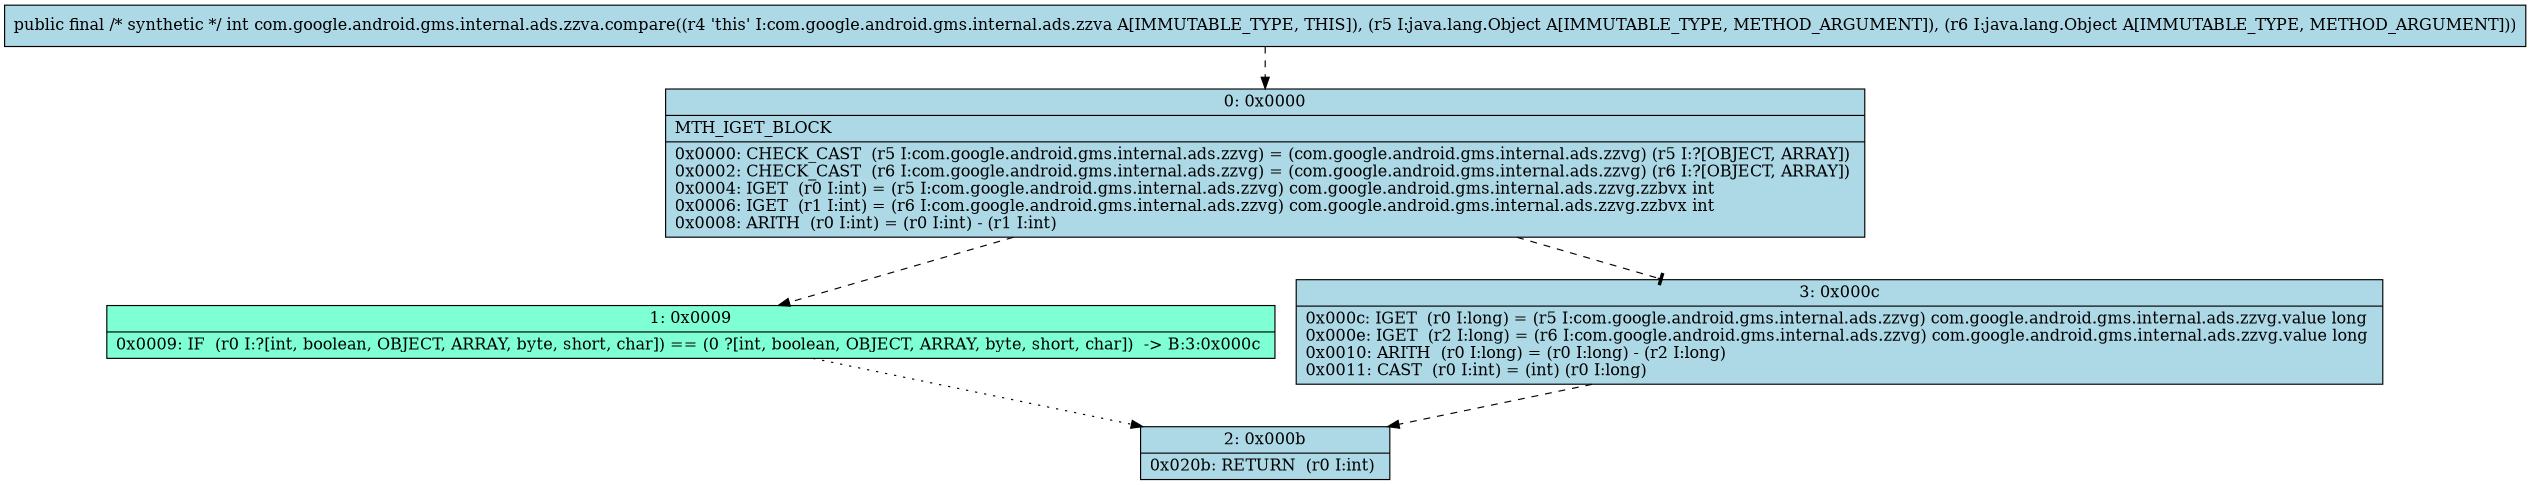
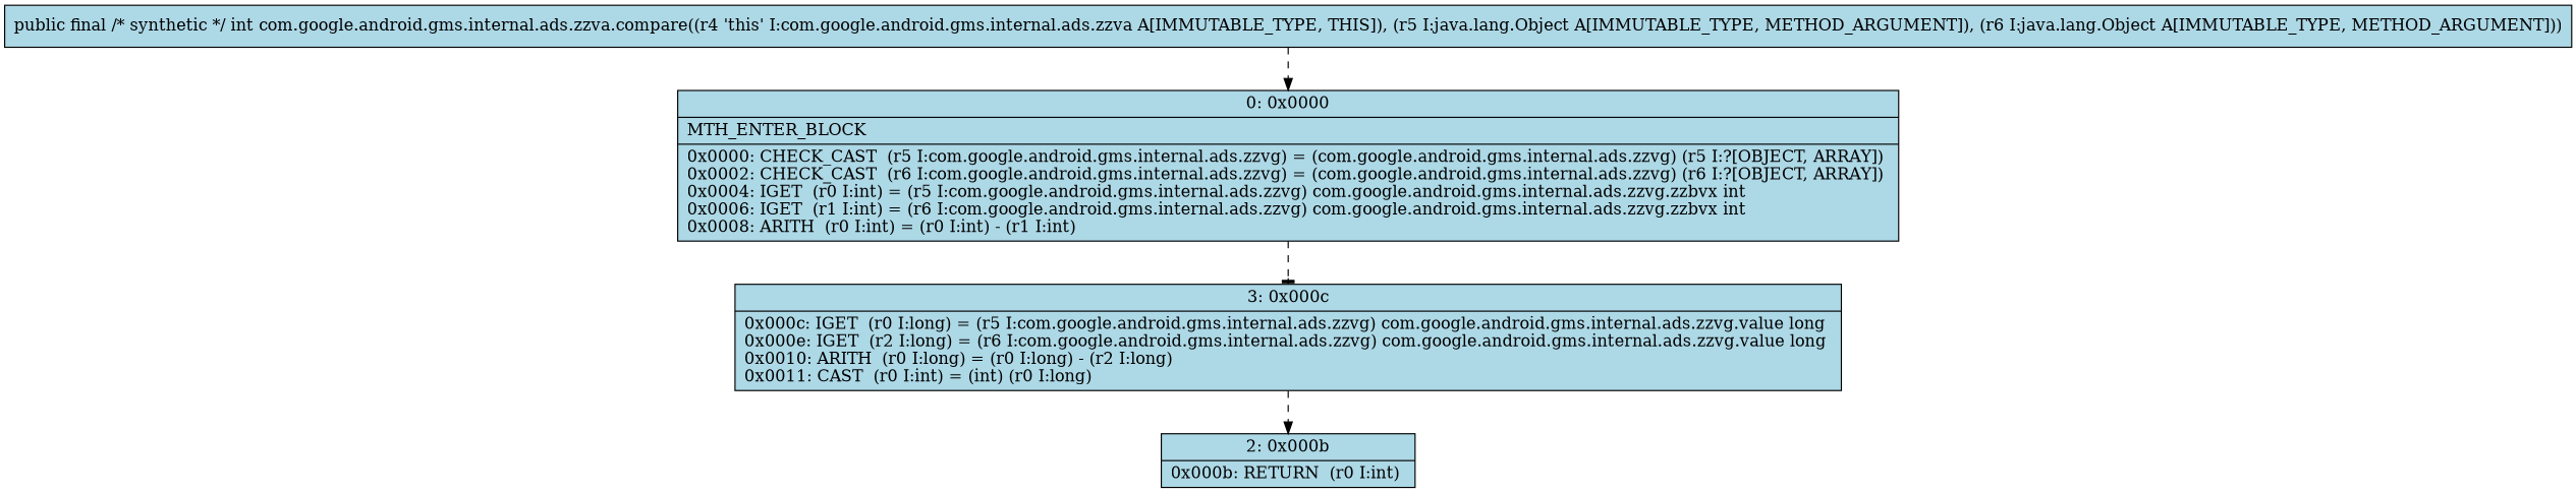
  digraph {
    node [fillcolor=lightblue shape=record style=filled]
    edge [arrowhead=normal style=dashed]
-   n1 [label="{0\:\ 0x0000|MTH_IGET_BLOCK\l|0x0000: CHECK_CAST  (r5 I:com.google.android.gms.internal.ads.zzvg) = (com.google.android.gms.internal.ads.zzvg) (r5 I:?[OBJECT, ARRAY]) \l0x0002: CHECK_CAST  (r6 I:com.google.android.gms.internal.ads.zzvg) = (com.google.android.gms.internal.ads.zzvg) (r6 I:?[OBJECT, ARRAY]) \l0x0004: IGET  (r0 I:int) = (r5 I:com.google.android.gms.internal.ads.zzvg) com.google.android.gms.internal.ads.zzvg.zzbvx int \l0x0006: IGET  (r1 I:int) = (r6 I:com.google.android.gms.internal.ads.zzvg) com.google.android.gms.internal.ads.zzvg.zzbvx int \l0x0008: ARITH  (r0 I:int) = (r0 I:int) \- (r1 I:int) \l}"]
-   n2 [fillcolor=aquamarine label="{1\:\ 0x0009|0x0009: IF  (r0 I:?[int, boolean, OBJECT, ARRAY, byte, short, char]) == (0 ?[int, boolean, OBJECT, ARRAY, byte, short, char])  \-\> B:3:0x000c \l}"]
+   n1 [label="{0\:\ 0x0000|MTH_ENTER_BLOCK\l|0x0000: CHECK_CAST  (r5 I:com.google.android.gms.internal.ads.zzvg) = (com.google.android.gms.internal.ads.zzvg) (r5 I:?[OBJECT, ARRAY]) \l0x0002: CHECK_CAST  (r6 I:com.google.android.gms.internal.ads.zzvg) = (com.google.android.gms.internal.ads.zzvg) (r6 I:?[OBJECT, ARRAY]) \l0x0004: IGET  (r0 I:int) = (r5 I:com.google.android.gms.internal.ads.zzvg) com.google.android.gms.internal.ads.zzvg.zzbvx int \l0x0006: IGET  (r1 I:int) = (r6 I:com.google.android.gms.internal.ads.zzvg) com.google.android.gms.internal.ads.zzvg.zzbvx int \l0x0008: ARITH  (r0 I:int) = (r0 I:int) \- (r1 I:int) \l}"]
    n3 [label="{3\:\ 0x000c|0x000c: IGET  (r0 I:long) = (r5 I:com.google.android.gms.internal.ads.zzvg) com.google.android.gms.internal.ads.zzvg.value long \l0x000e: IGET  (r2 I:long) = (r6 I:com.google.android.gms.internal.ads.zzvg) com.google.android.gms.internal.ads.zzvg.value long \l0x0010: ARITH  (r0 I:long) = (r0 I:long) \- (r2 I:long) \l0x0011: CAST  (r0 I:int) = (int) (r0 I:long) \l}"]
-   n4 [label="{2\:\ 0x000b|0x020b: RETURN  (r0 I:int) \l}"]
+   n4 [label="{2\:\ 0x000b|0x000b: RETURN  (r0 I:int) \l}"]
    n5 [label="{public final \/* synthetic *\/ int com.google.android.gms.internal.ads.zzva.compare((r4 'this' I:com.google.android.gms.internal.ads.zzva A[IMMUTABLE_TYPE, THIS]), (r5 I:java.lang.Object A[IMMUTABLE_TYPE, METHOD_ARGUMENT]), (r6 I:java.lang.Object A[IMMUTABLE_TYPE, METHOD_ARGUMENT])) }"]
-   n1 -> n2
    n1 -> n3 [arrowhead=tee]
-   n2 -> n4 [style=dotted]
    n3 -> n4
    n5 -> n1
  }
